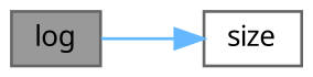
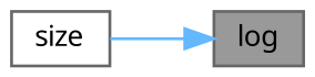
  digraph {
    rankdir=LR
    fontname="Noto Sans"
    node [fontname="Noto Sans" fontsize=10 shape=box style=filled]
    n1 [color=gray40 fillcolor=grey60 fontcolor=black height=0.2 label=log width=0.4]
    n2 [color=grey40 fillcolor=white height=0.2 label=size width=0.4]
-   n1 -> n2 [color=steelblue1 fontname="Noto Sans" fontsize=10 labelfontname=Helvetica labelfontsize=10 style=solid]
+   n2 -> n1 [color=steelblue1 fontname="Noto Sans" fontsize=10 labelfontname=Helvetica labelfontsize=10 style=solid]
  }
